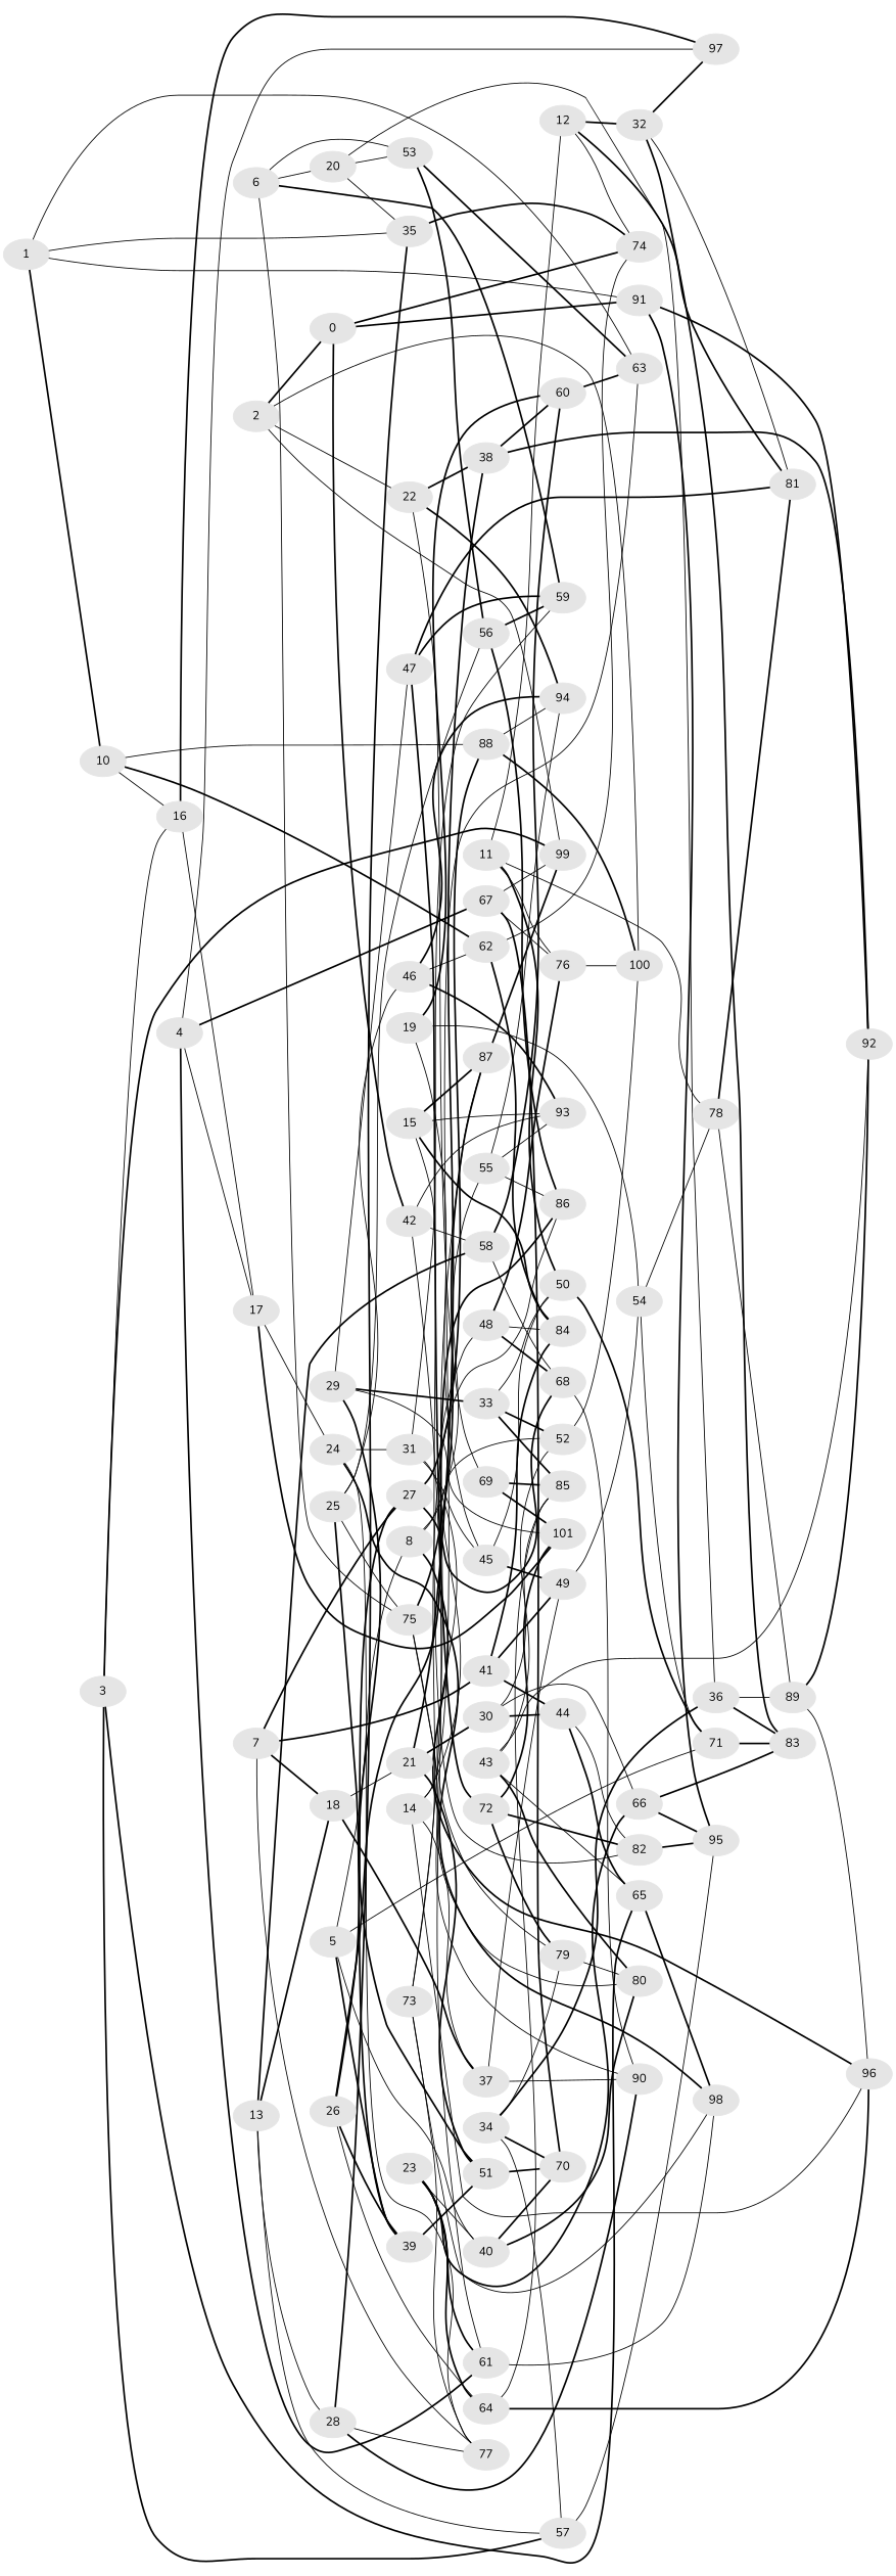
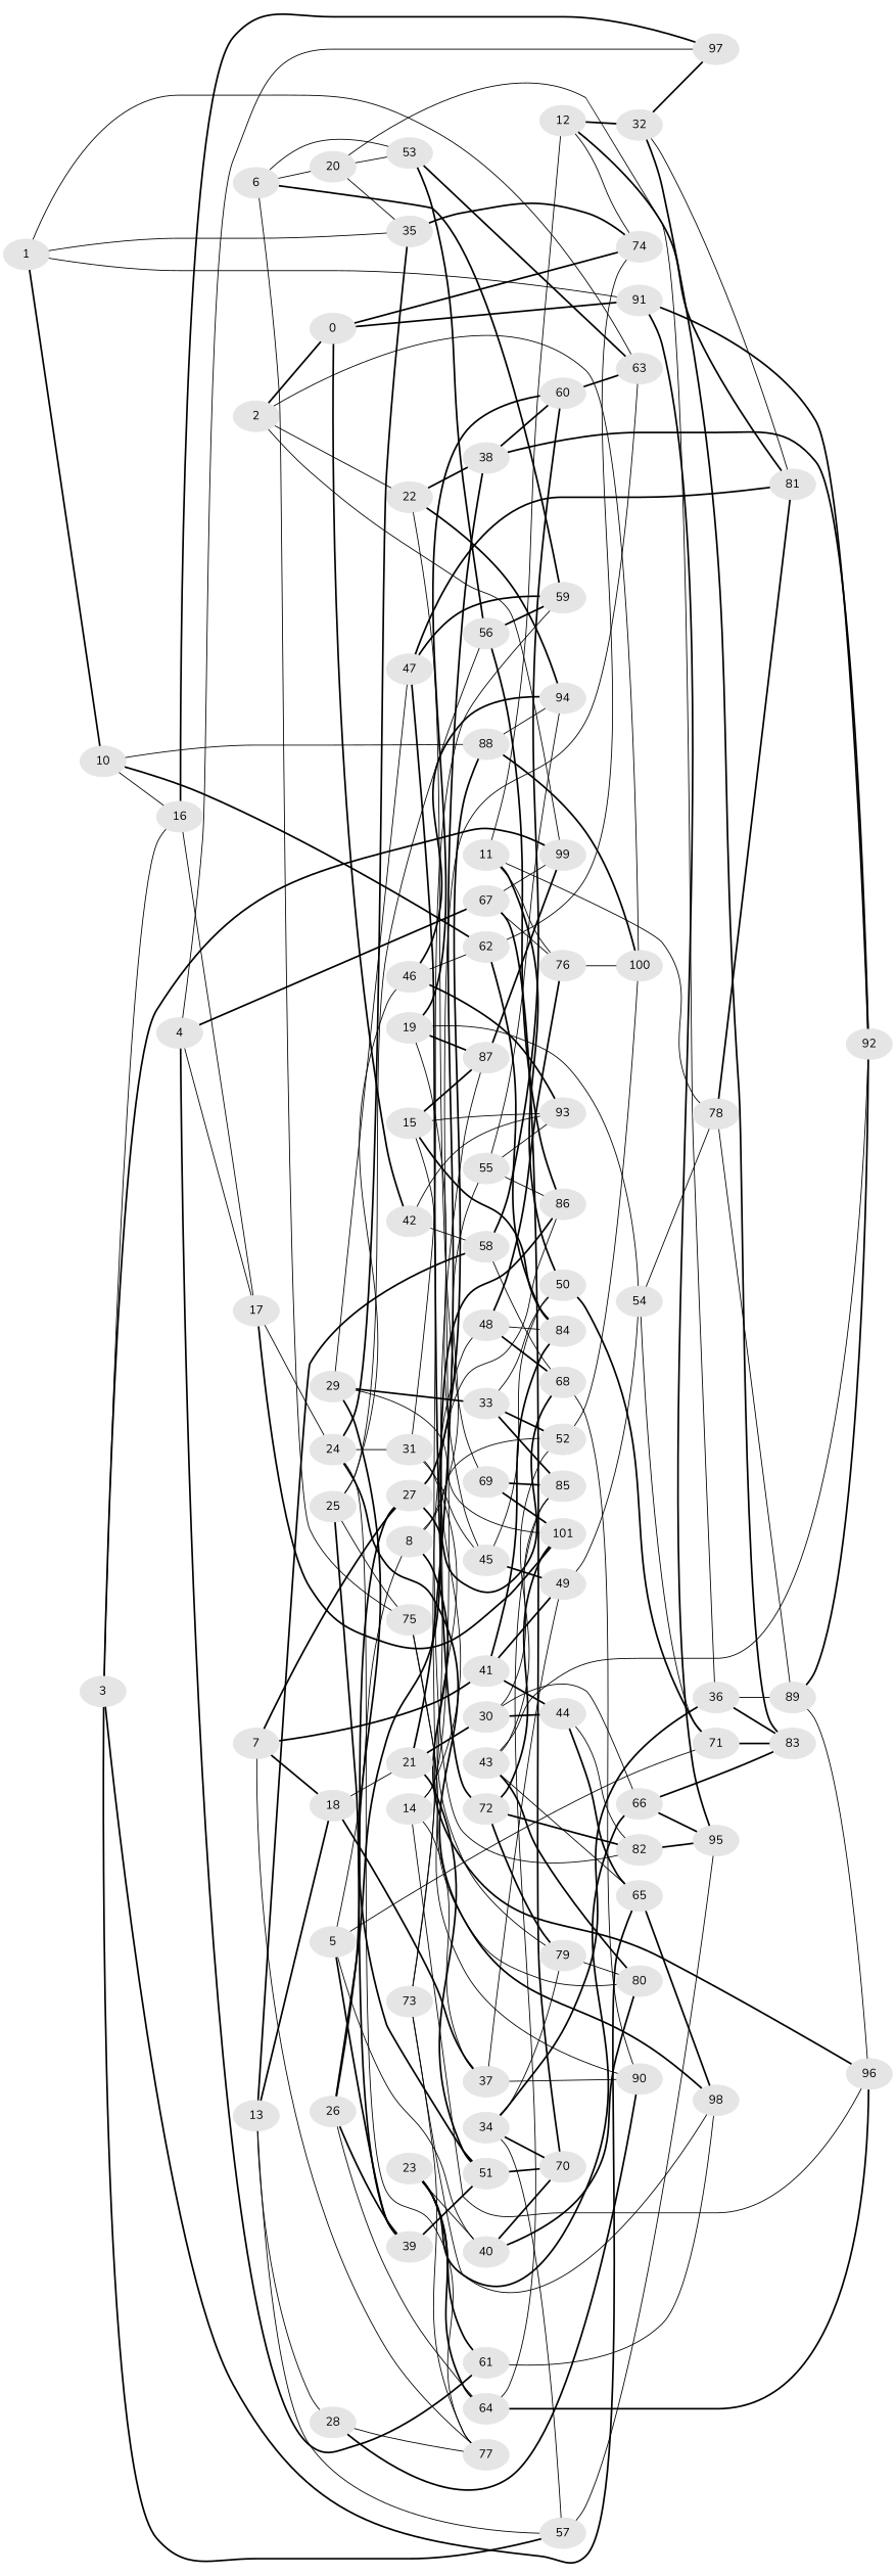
  graph {
    fontname=Nunito
    rankdir=LR
    node [color=gray90 fontname=Nunito style=filled]
    edge [fontname=Nunito style=bold]
    1
    10
    35
    63
    91
    16
    62
    88
    74
    92
    95
    n12 [label=0]
    2
    22
    99
    100
    42
    38
    69
    94
    3
    57
    65
    17
    97
    98
    4
    61
    67
    24
    101
    76
    70
    5
    8
    39
    40
    71
    52
    55
    96
    51
    80
    83
    6
    20
    53
    59
    75
    36
    56
    90
    7
    18
    27
    41
    77
    37
    21
    68
    84
    44
    49
    93
    86
    58
    11
    12
    50
    78
    32
    81
    89
    13
    28
    60
    14
    48
    15
    82
    87
    31
    30
    19
    45
    54
    66
    85
    23
    64
    79
    25
    46
    26
    29
    33
    47
    72
    34
    43
    73
    1 -- 10
    1 -- 35 [style=solid]
    1 -- 63 [style=solid]
    1 -- 91 [style=solid]
    10 -- 16 [style=solid]
    10 -- 62
    10 -- 88 [style=solid]
    35 -- 74
    91 -- 92
    91 -- 95
    16 -- 17 [style=solid]
    16 -- 97
    62 -- 74 [style=solid]
    62 -- 84
    88 -- 100
    88 -- 94 [style=solid]
    n12 -- 91
    n12 -- 74
    n12 -- 42
    2 -- n12
    2 -- 22 [style=solid]
    2 -- 99 [style=solid]
    2 -- 100 [style=solid]
    22 -- 38
    22 -- 69 [style=solid]
    22 -- 94
-   42 -- 61 [style=solid]
    42 -- 93 [style=solid]
    42 -- 58 [style=solid]
    38 -- 92
    38 -- 60
    69 -- 101
    69 -- 85
    3 -- 16 [style=solid]
    3 -- 99
    3 -- 57
    3 -- 65
    57 -- 95 [style=solid]
    65 -- 98
    17 -- 24 [style=solid]
    17 -- 101
    4 -- 17 [style=solid]
    4 -- 97 [style=solid]
    4 -- 61
    4 -- 67
    61 -- 98 [style=solid]
    67 -- 99 [style=solid]
    67 -- 76 [style=solid]
    67 -- 70
    24 -- 98
    24 -- 77 [style=solid]
    24 -- 31 [style=solid]
    76 -- 100 [style=solid]
    5 -- 8 [style=solid]
    5 -- 39
    5 -- 40 [style=solid]
    5 -- 71 [style=solid]
    8 -- 52 [style=solid]
    8 -- 55 [style=solid]
    8 -- 96
    39 -- 51
    40 -- 70
    40 -- 80
    71 -- 83
    52 -- 100 [style=solid]
    55 -- 94 [style=solid]
    55 -- 93 [style=solid]
    55 -- 86 [style=solid]
    51 -- 70
    6 -- 20 [style=solid]
    6 -- 53 [style=solid]
    6 -- 59
    6 -- 75 [style=solid]
    20 -- 35 [style=solid]
    20 -- 53 [style=solid]
    20 -- 36 [style=solid]
    53 -- 63
    53 -- 56
    75 -- 80 [style=solid]
    75 -- 90 [style=solid]
    36 -- 83
    36 -- 89 [style=solid]
    56 -- 59
    56 -- 86
    7 -- 18
    7 -- 27
    7 -- 41
    7 -- 77 [style=solid]
    18 -- 37
    18 -- 21 [style=solid]
    27 -- 88
    27 -- 68
    41 -- 84
    41 -- 44
    41 -- 49
    37 -- 90 [style=solid]
    37 -- 49 [style=solid]
    21 -- 38
    21 -- 51
    21 -- 30
    68 -- 90 [style=solid]
    44 -- 65
    44 -- 82 [style=solid]
    49 -- 54 [style=solid]
    58 -- 68 [style=solid]
    58 -- 60
    11 -- 76 [style=solid]
    11 -- 12 [style=solid]
    11 -- 50
    11 -- 78 [style=solid]
    12 -- 74 [style=solid]
    12 -- 32
    12 -- 81
    50 -- 71
    78 -- 81
    78 -- 89 [style=solid]
    32 -- 97
    32 -- 83
    32 -- 81 [style=solid]
    89 -- 92
    89 -- 96 [style=solid]
    13 -- 57 [style=solid]
    13 -- 18
    13 -- 58
    13 -- 28 [style=solid]
-   28 -- 35
+   24 -- 35
    28 -- 90
    28 -- 77 [style=solid]
    60 -- 63
    14 -- 63 [style=solid]
    14 -- 96 [style=solid]
    14 -- 37 [style=solid]
    14 -- 48 [style=solid]
    48 -- 76
    48 -- 68
    48 -- 84 [style=solid]
    15 -- 84
    15 -- 93 [style=solid]
    15 -- 82 [style=solid]
    15 -- 87
    82 -- 95
    87 -- 99
    31 -- 59 [style=solid]
    31 -- 45 [style=solid]
    31 -- 79 [style=solid]
    30 -- 44
    30 -- 66 [style=solid]
    30 -- 85 [style=solid]
    19 -- 60
-   75 -- 87
+   19 -- 87
    19 -- 45 [style=solid]
    19 -- 54 [style=solid]
    45 -- 49
    45 -- 50 [style=solid]
    54 -- 71 [style=solid]
    54 -- 78 [style=solid]
    66 -- 95
    66 -- 83
    23 -- 61
    23 -- 40 [style=solid]
    23 -- 66
    23 -- 64
    64 -- 96
    64 -- 85 [style=solid]
    79 -- 80 [style=solid]
    25 -- 39
    25 -- 75 [style=solid]
    25 -- 56 [style=solid]
    25 -- 46 [style=solid]
    46 -- 62 [style=solid]
    46 -- 94
    46 -- 93
    26 -- 39
    26 -- 27
    26 -- 86
    26 -- 64 [style=solid]
    29 -- 101 [style=solid]
    29 -- 51
    29 -- 33
    29 -- 47 [style=solid]
    33 -- 52
    33 -- 50 [style=solid]
    33 -- 85
    47 -- 59
    47 -- 81
    47 -- 72
    72 -- 101
    72 -- 82
    72 -- 79
    34 -- 57 [style=solid]
    34 -- 70
    34 -- 36
    34 -- 79 [style=solid]
    43 -- 92 [style=solid]
    43 -- 65 [style=solid]
    43 -- 52 [style=solid]
    43 -- 80
    73 -- 98 [style=solid]
    73 -- 77 [style=solid]
    73 -- 86 [style=solid]
    73 -- 87 [style=solid]
  }
